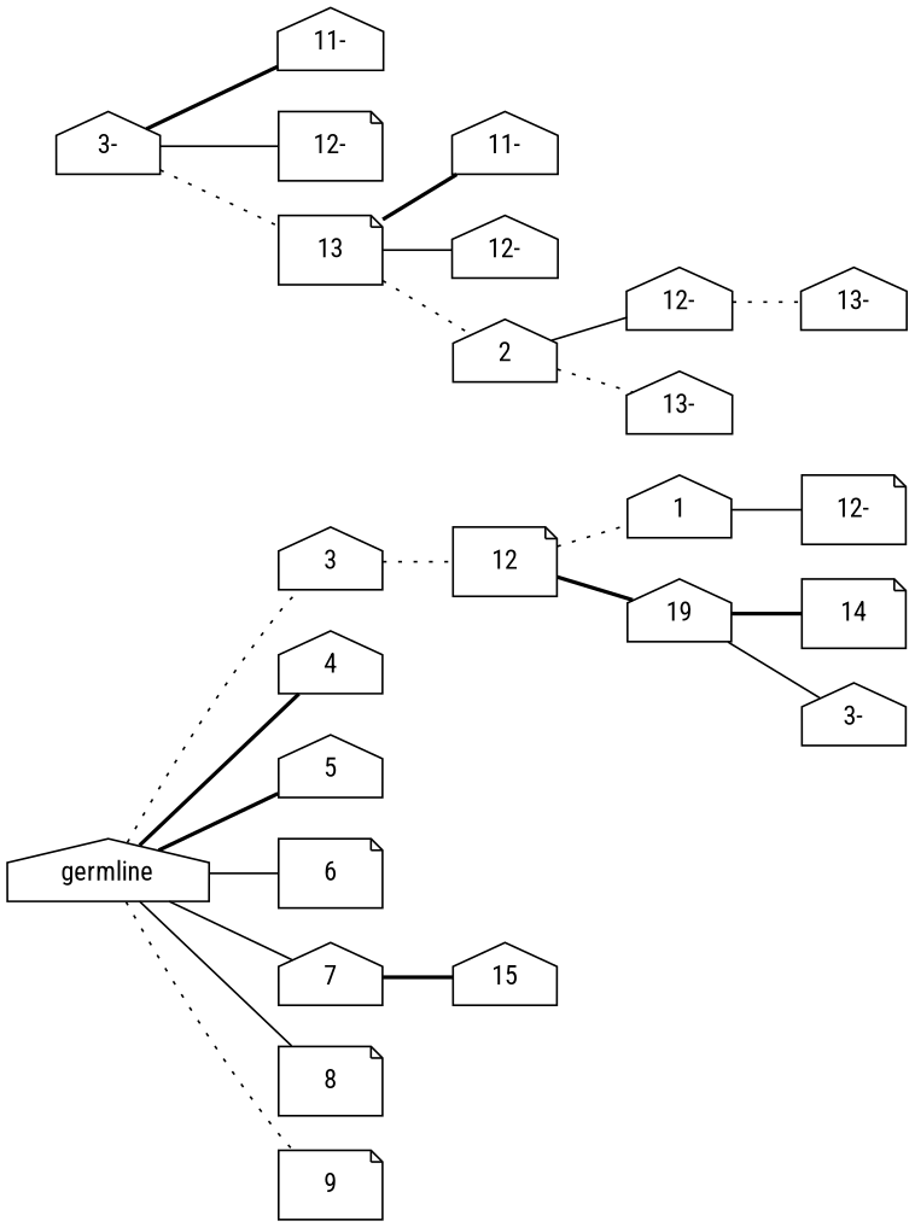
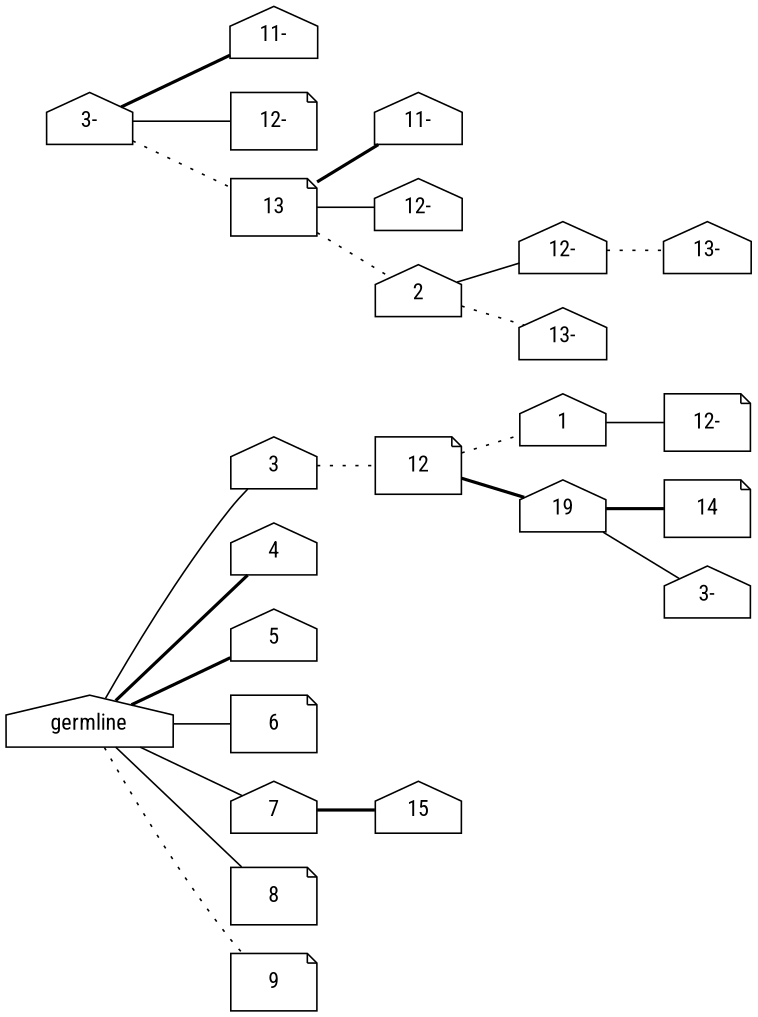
  graph {
    fontname="Roboto Condensed"
    rankdir=LR
    node [fontname="Roboto Condensed" shape=house]
    edge [fontname="Roboto Condensed" style=dotted]
    n1 [label=germline]
    n2 [label=3]
    n3 [label=4]
    n4 [label=5]
    n5 [label=6 shape=note]
    n6 [label=7]
    n7 [label=8 shape=note]
    n8 [label=9 shape=note]
    n9 [label=12 shape=note]
    n10 [label=15]
    n11 [label=1]
    n12 [label=19]
    n13 [label="12-" shape=note]
    n14 [label=14 shape=note]
    n15 [label="3-"]
    n16 [label="3-"]
    n17 [label="11-"]
    n18 [label="12-" shape=note]
    n19 [label=13 shape=note]
    n20 [label="11-"]
    n21 [label="12-"]
    n22 [label=2]
    n23 [label="12-"]
    n24 [label="13-"]
    n25 [label="13-"]
-   n1 -- n2
+   n1 -- n2 [style=solid]
    n1 -- n3 [style=bold]
    n1 -- n4 [style=bold]
    n1 -- n5 [style=solid]
    n1 -- n6 [style=solid]
    n1 -- n7 [style=solid]
    n1 -- n8
    n2 -- n9
    n6 -- n10 [style=bold]
    n9 -- n11
    n9 -- n12 [style=bold]
    n11 -- n13 [style=solid]
    n12 -- n14 [style=bold]
    n12 -- n15 [style=solid]
    n16 -- n17 [style=bold]
    n16 -- n18 [style=solid]
    n16 -- n19
    n19 -- n20 [style=bold]
    n19 -- n21 [style=solid]
    n19 -- n22
    n22 -- n23 [style=solid]
    n22 -- n24
    n23 -- n25
  }
